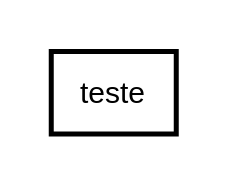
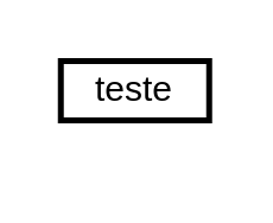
  <mxCell id="0" />
  <mxCell id="1" parent="0" />
- <mxCell id="2" value="teste" style="whiteSpace=wrap;strokeWidth=2;" vertex="1" parent="1"><mxGeometry width="50" height="33" as="geometry" x="20" y="20" /></mxCell>
+ <mxCell id="2" value="teste" style="whiteSpace=wrap;strokeWidth=2;" vertex="1" parent="1"><mxGeometry x="20" y="20" width="50" height="20" as="geometry" /></mxCell>
